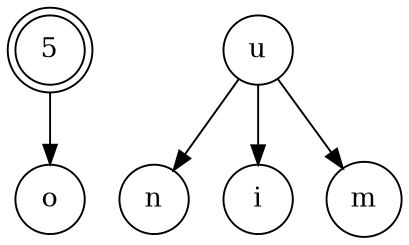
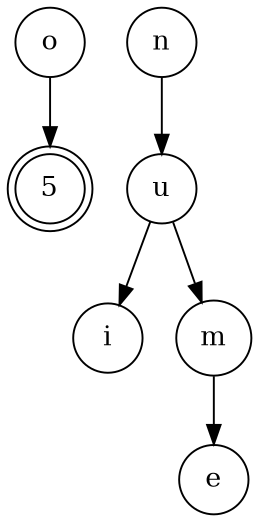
  digraph {
    node [color=black shape=circle]
    n1 [label=5 shape=doublecircle]
    n
    u
    i
    m
+   e
    o
-   u -> n
+   n -> u
    u -> i
    u -> m
-   n1 -> o
+   m -> e
+   o -> n1
  }
